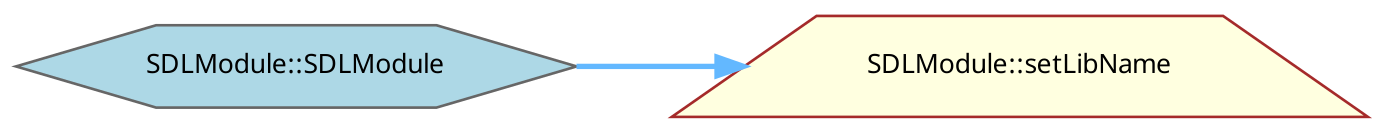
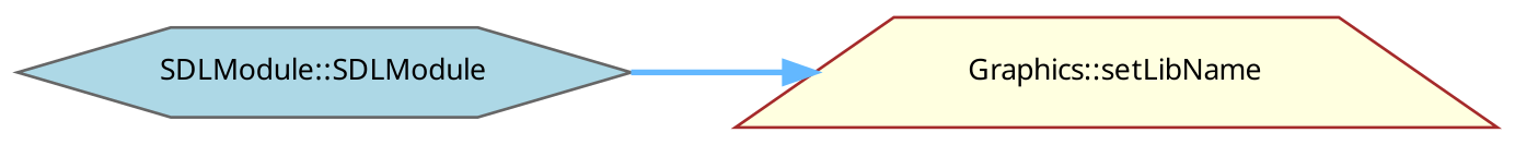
  digraph {
    rankdir=RL
    fontname="Noto Sans"
    node [fontname="Noto Sans" fontsize=10 style=filled]
-   n1 [color=brown fillcolor=lightyellow fontcolor=black height=0.2 label="SDLModule::setLibName" shape=trapezium width=0.4]
+   n1 [color=brown fillcolor=lightyellow fontcolor=black height=0.2 label="Graphics::setLibName" shape=trapezium width=0.4]
    n2 [color=gray40 fillcolor=lightblue height=0.2 label="SDLModule::SDLModule" shape=hexagon width=0.4]
    n1 -> n2 [color=steelblue1 dir=back fontname="Noto Sans" fontsize=10 labelfontname=Helvetica labelfontsize=10 style=bold]
  }
